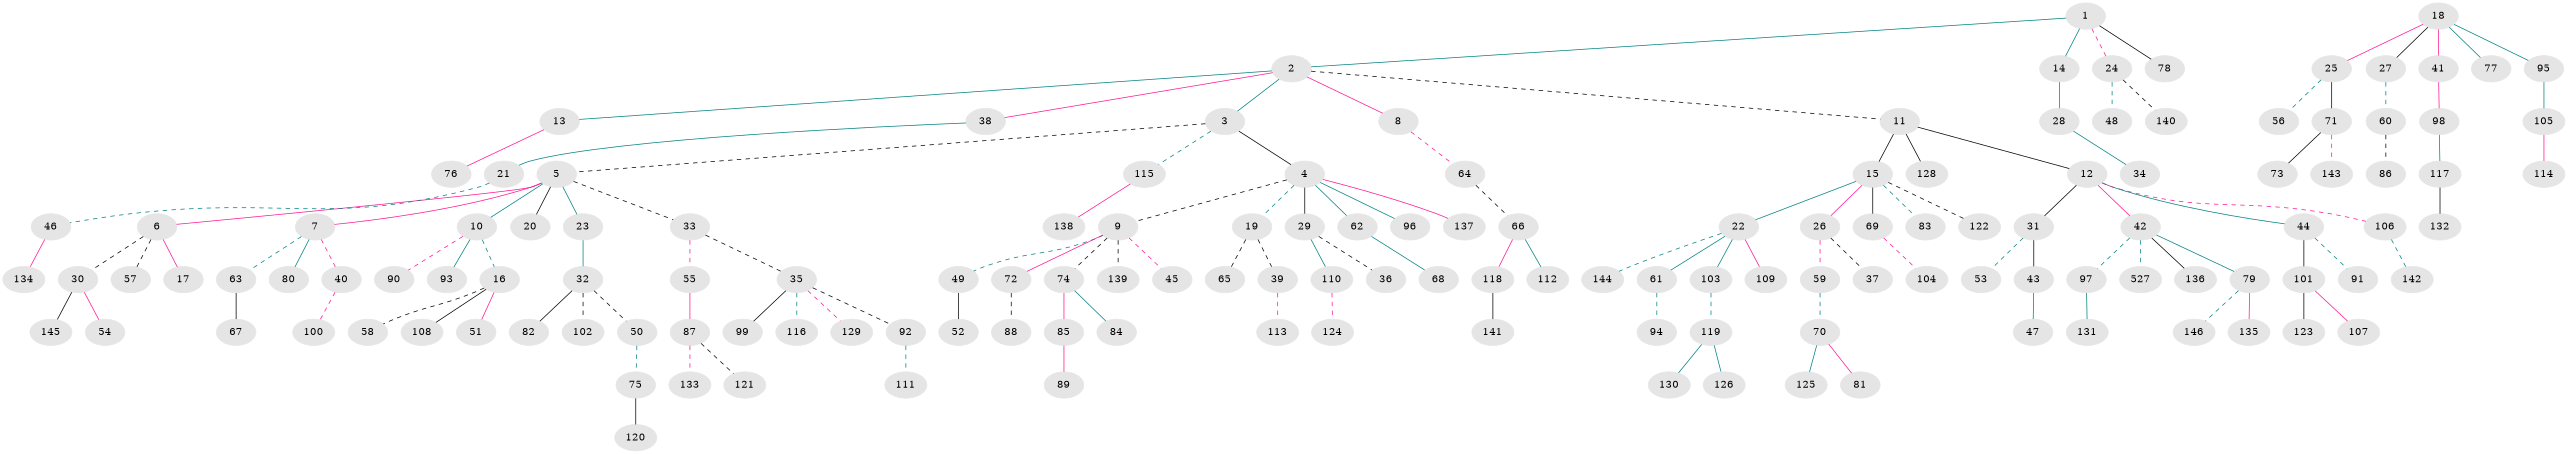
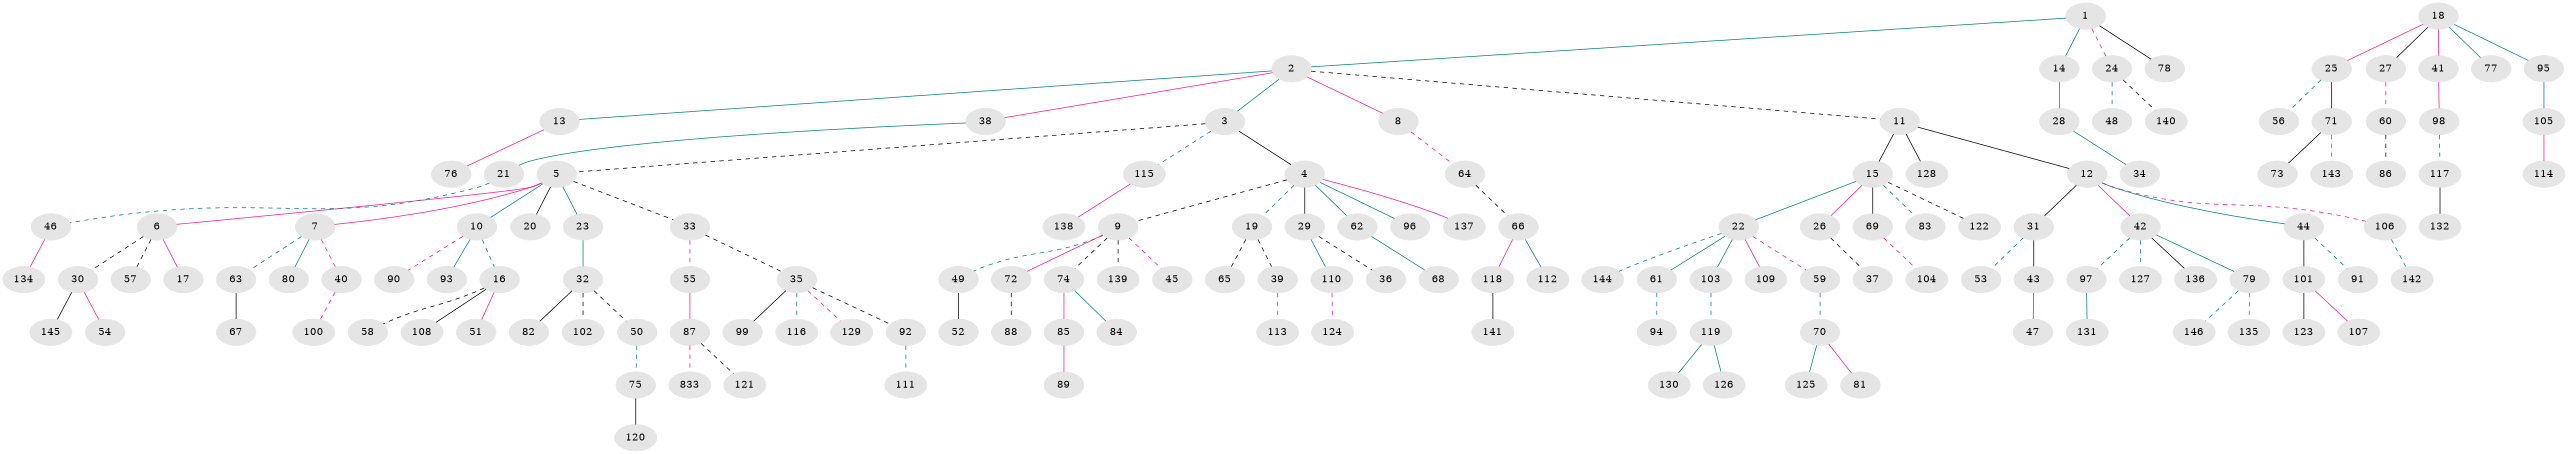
  graph {
    node [color=gray90 style=filled]
    edge [color=teal style=solid]
    1
    2
    14
    24
    78
    3
    8
    11
    13
    38
    28
    48
    140
    4
    5
    115
    64
    12
    15
    128
    76
    18
    25
    27
    41
    77
    95
    21
    9
    19
    29
    62
    96
    137
    6
    7
    10
    20
    23
    33
    138
    45
    49
    72
    74
    139
    39
    65
    36
    110
    68
    17
    30
    57
    40
    63
    80
    16
    90
    93
    32
    35
    55
    54
    145
    100
    67
    66
    52
    88
    84
    85
    51
    58
    108
    31
    42
    44
    106
    22
    26
    69
    83
    122
    43
    53
    79
    97
-   127 [label=527]
+   127
    136
    91
    101
    142
    34
    59
    61
    103
    109
    144
    37
    104
    46
    56
    71
    60
    98
    105
    113
    134
    70
    94
    119
    50
    82
    102
    73
    143
    86
    124
    47
    75
    92
    99
    116
    129
    87
    111
    117
    135
    146
    131
    107
    123
    120
    121
-   133
+   133 [label=833]
    81
    125
    112
    118
    141
    89
    114
    132
    126
    130
    1 -- 2
    1 -- 14
    1 -- 24 [color=deeppink style=dashed]
    1 -- 78 [color=black]
    2 -- 3
    2 -- 8 [color=deeppink]
    2 -- 11 [color=black style=dashed]
    2 -- 13
    2 -- 38 [color=deeppink]
    14 -- 28
    24 -- 48 [style=dashed]
    24 -- 140 [color=black style=dashed]
    3 -- 4 [color=black]
    3 -- 5 [color=black style=dashed]
    3 -- 115 [style=dashed]
    8 -- 64 [color=deeppink style=dashed]
    11 -- 12 [color=black]
    11 -- 15 [color=black]
    11 -- 128 [color=black]
    13 -- 76 [color=deeppink]
    38 -- 21
    28 -- 34
    4 -- 9 [color=black style=dashed]
    4 -- 19 [style=dashed]
    4 -- 29 [color=black]
    4 -- 62
    4 -- 96
    4 -- 137 [color=deeppink]
    5 -- 6 [color=deeppink]
    5 -- 7 [color=deeppink]
    5 -- 10
    5 -- 20 [color=black]
    5 -- 23
    5 -- 33 [color=black style=dashed]
    115 -- 138 [color=deeppink]
    64 -- 66 [color=black style=dashed]
    12 -- 31 [color=black]
    12 -- 42 [color=deeppink]
    12 -- 44
    12 -- 106 [color=deeppink style=dashed]
    15 -- 22
    15 -- 26 [color=deeppink]
    15 -- 69 [color=black]
    15 -- 83 [style=dashed]
    15 -- 122 [color=black style=dashed]
    18 -- 25 [color=deeppink]
    18 -- 27 [color=black]
    18 -- 41 [color=deeppink]
    18 -- 77
    18 -- 95
    25 -- 56 [style=dashed]
    25 -- 71 [color=black]
-   27 -- 60 [style=dashed]
+   27 -- 60 [color=deeppink style=dashed]
    41 -- 98 [color=deeppink]
    95 -- 105
    21 -- 46 [style=dashed]
    9 -- 45 [color=deeppink style=dashed]
    9 -- 49 [style=dashed]
    9 -- 72 [color=deeppink]
    9 -- 74 [color=black style=dashed]
    9 -- 139 [color=black style=dashed]
    19 -- 39 [color=black style=dashed]
    19 -- 65 [color=black style=dashed]
    29 -- 36 [color=black style=dashed]
    29 -- 110
    62 -- 68
    6 -- 17 [color=deeppink]
    6 -- 30 [color=black style=dashed]
    6 -- 57 [color=black style=dashed]
    7 -- 40 [color=deeppink style=dashed]
    7 -- 63 [style=dashed]
    7 -- 80
    10 -- 16 [style=dashed]
    10 -- 90 [color=deeppink style=dashed]
    10 -- 93
    23 -- 32
    33 -- 35 [color=black style=dashed]
    33 -- 55 [color=deeppink style=dashed]
    49 -- 52 [color=black]
    72 -- 88 [color=black style=dashed]
    74 -- 84
    74 -- 85 [color=deeppink]
    39 -- 113 [color=deeppink style=dashed]
    110 -- 124 [color=deeppink style=dashed]
    30 -- 54 [color=deeppink]
    30 -- 145 [color=black]
    40 -- 100 [color=deeppink style=dashed]
    63 -- 67 [color=black]
    16 -- 51 [color=deeppink]
    16 -- 58 [color=black style=dashed]
    16 -- 108 [color=black]
    32 -- 50 [color=black style=dashed]
    32 -- 82 [color=black]
    32 -- 102 [color=black style=dashed]
    35 -- 92 [color=black style=dashed]
    35 -- 99 [color=black]
    35 -- 116 [style=dashed]
    35 -- 129 [color=deeppink style=dashed]
    55 -- 87 [color=deeppink]
    66 -- 112
    66 -- 118 [color=deeppink]
    85 -- 89 [color=deeppink]
    31 -- 43 [color=black]
    31 -- 53 [style=dashed]
    42 -- 79
    42 -- 97 [style=dashed]
    42 -- 127 [style=dashed]
    42 -- 136 [color=black]
    44 -- 91 [style=dashed]
    44 -- 101 [color=black]
    106 -- 142 [style=dashed]
-   26 -- 59 [color=deeppink style=dashed]
+   22 -- 59 [color=deeppink style=dashed]
    22 -- 61
    22 -- 103
    22 -- 109 [color=deeppink]
    22 -- 144 [style=dashed]
    26 -- 37 [color=black style=dashed]
    69 -- 104 [color=deeppink style=dashed]
    43 -- 47
-   79 -- 135 [color=deeppink]
+   79 -- 135 [color=deeppink style=dashed]
    79 -- 146 [style=dashed]
    97 -- 131
    101 -- 107 [color=deeppink]
    101 -- 123 [color=black]
    59 -- 70 [style=dashed]
    61 -- 94 [style=dashed]
    103 -- 119 [style=dashed]
    46 -- 134 [color=deeppink]
    71 -- 73 [color=black]
    71 -- 143 [color=deeppink style=dashed]
    60 -- 86 [color=black style=dashed]
-   98 -- 117
+   98 -- 117 [style=dashed]
    105 -- 114 [color=deeppink]
    70 -- 81 [color=deeppink]
    70 -- 125
    119 -- 126
    119 -- 130
    50 -- 75 [style=dashed]
    75 -- 120 [color=black]
    92 -- 111 [style=dashed]
    87 -- 121 [color=black style=dashed]
    87 -- 133 [color=deeppink style=dashed]
    117 -- 132 [color=black]
    118 -- 141 [color=black]
  }
